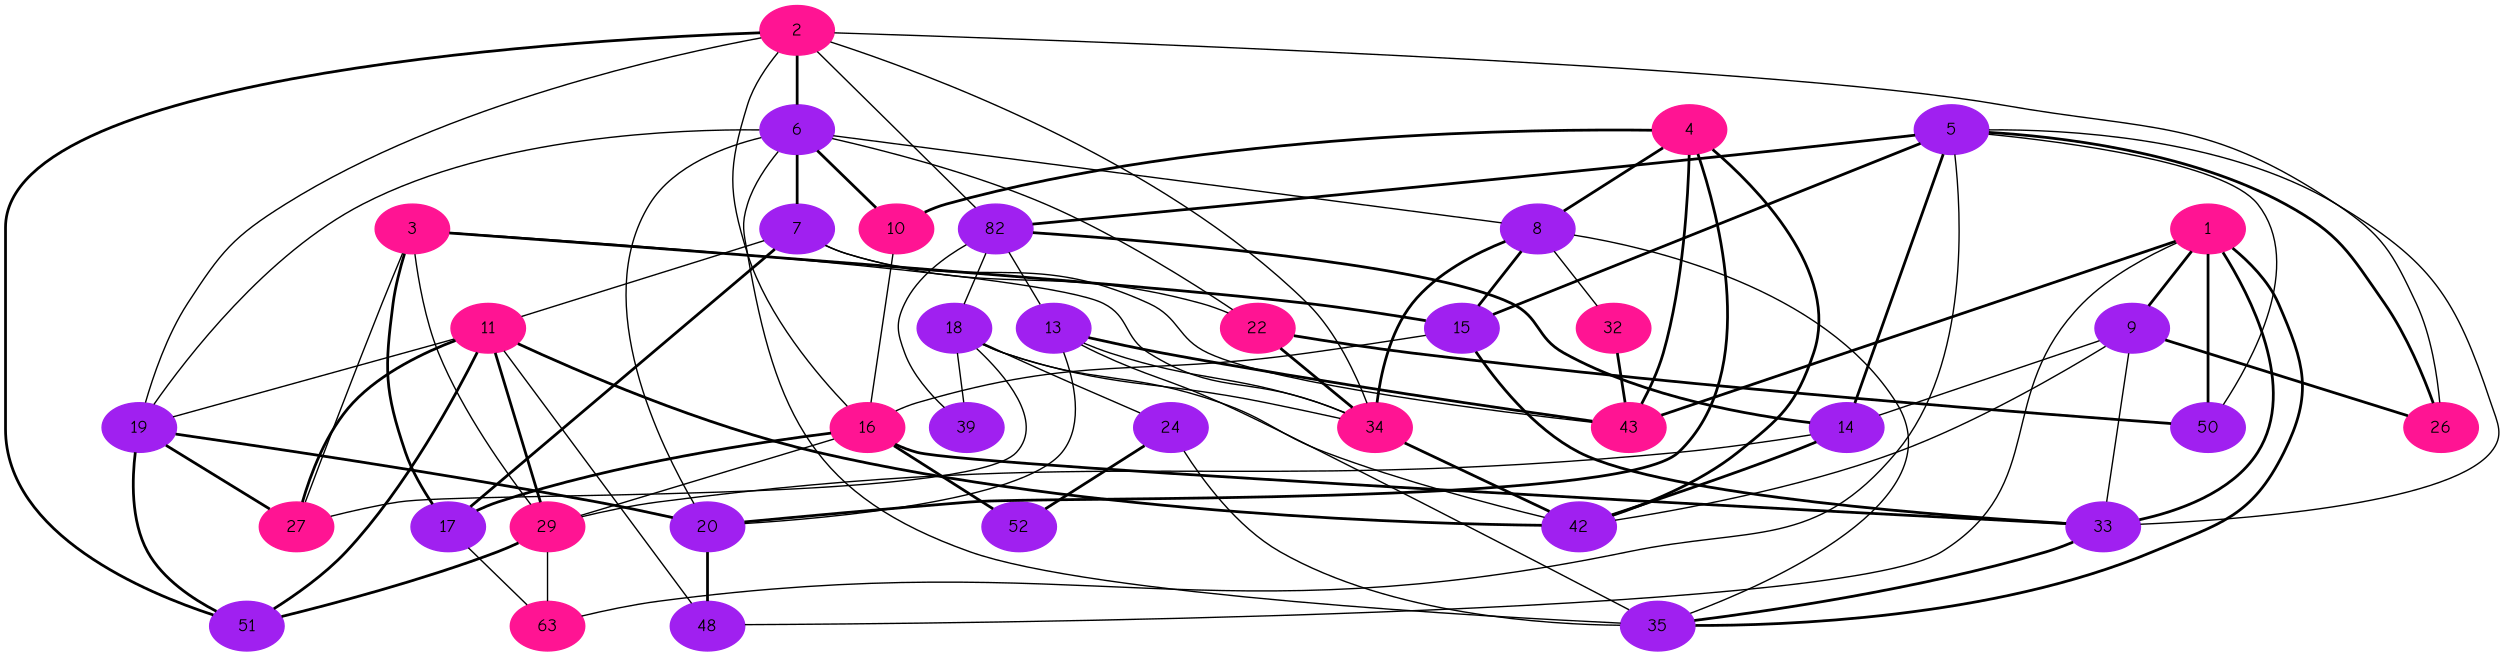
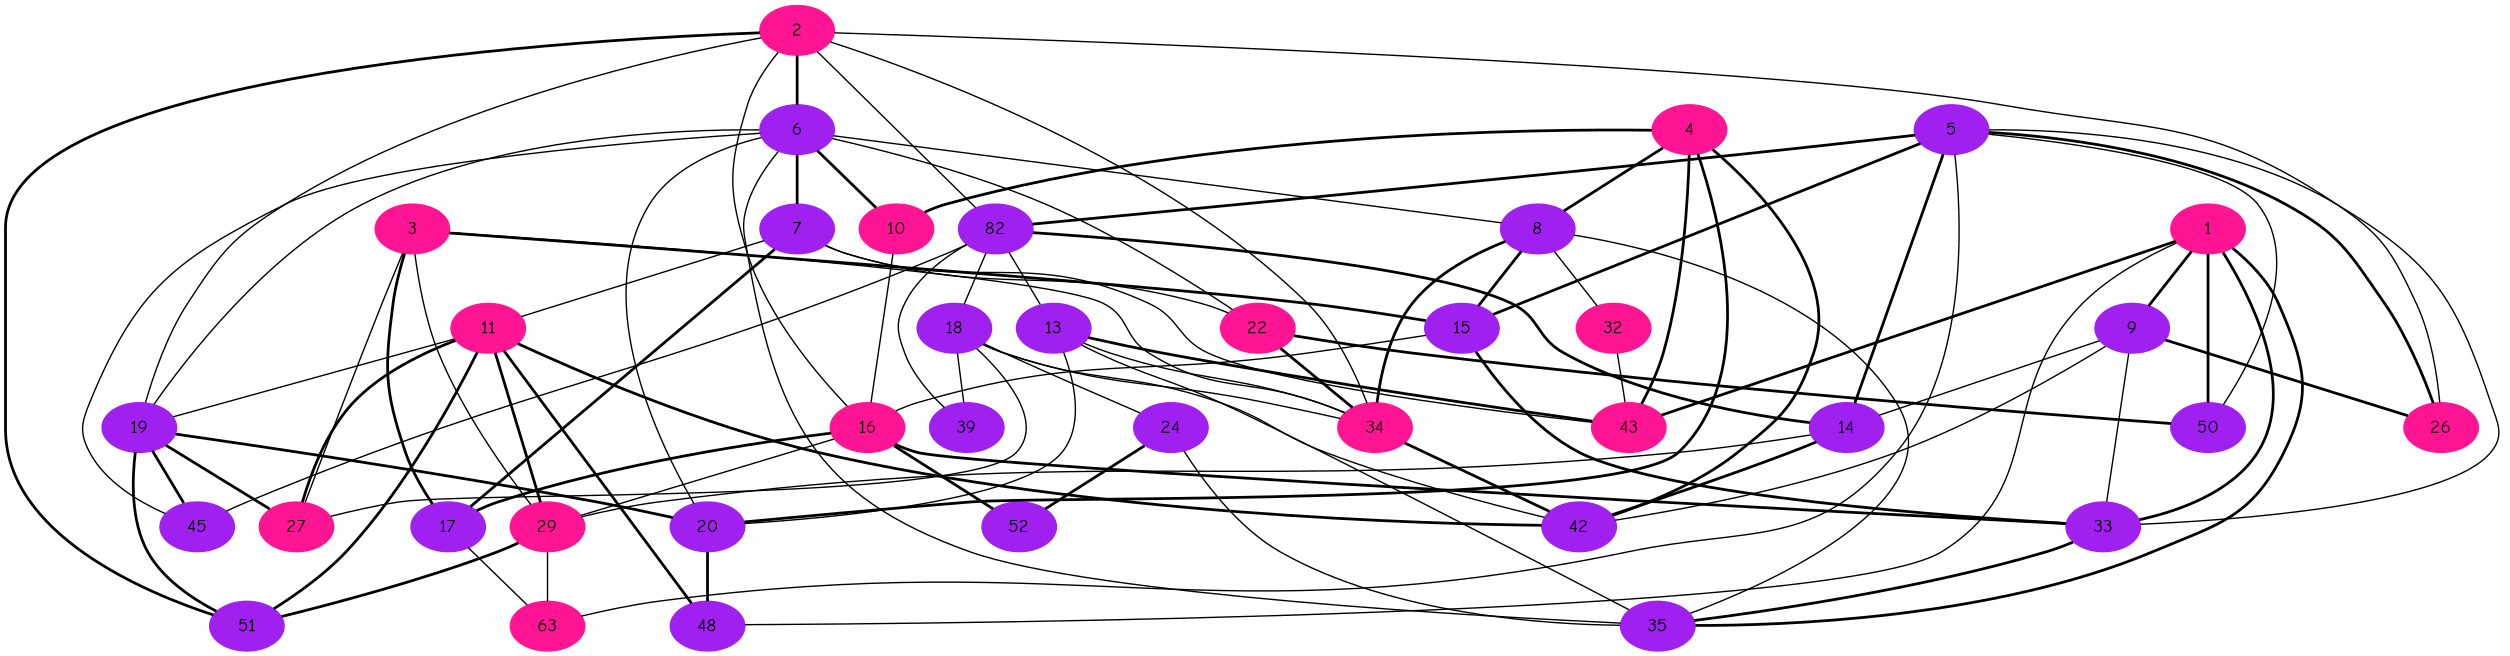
  graph {
    fontname="Comic Neue"
    node [color=purple fontname="Comic Neue" style=filled]
    edge [fontname="Comic Neue" style=bold]
    1 [color=deeppink super="+53"]
    9 [super="+36"]
    33
    35 [super="+62"]
    43 [color=deeppink super="+54"]
    48
    50
    26 [color=deeppink]
    42 [super="+47"]
    14 [super="+21"]
    2 [color=deeppink super="+49"]
    6 [super="+31"]
    n13 [label=82 super="+30"]
    16 [color=deeppink super="+46"]
    19 [super="+40"]
    34 [color=deeppink super="+44"]
    51
    8 [super="+28"]
    10 [color=deeppink super="+41"]
    20 [super="+58"]
    7
    22 [color=deeppink super="+55"]
+   45
    18 [super="+60"]
    13 [super="+59"]
    39
    17 [super="+25"]
    29 [color=deeppink super="+56"]
    52
    27 [color=deeppink]
    24
    3 [color=deeppink super="+23"]
    15 [super="+57"]
    63 [color=deeppink]
    4 [color=deeppink super="+38"]
    32 [color=deeppink]
    5 [super="+37"]
    11 [color=deeppink super="+61"]
    1 -- 9
    1 -- 33
    1 -- 35
    1 -- 43
    1 -- 48 [style=solid]
    1 -- 50 [weight=2]
    9 -- 33 [style=solid]
    9 -- 26
    9 -- 42 [style=solid]
    9 -- 14 [style=solid]
    33 -- 35
    14 -- 42
    14 -- 29 [style=solid]
    2 -- 26 [style=solid]
    2 -- 6
    2 -- n13 [style=solid]
    2 -- 16 [style=solid]
    2 -- 19 [style=solid]
    2 -- 34 [style=solid]
    2 -- 51
    6 -- 35 [style=solid]
    6 -- 19 [style=solid]
    6 -- 8 [style=solid]
    6 -- 10 [weight=2]
    6 -- 20 [style=solid]
    6 -- 7
    6 -- 22 [style=solid]
+   6 -- 45 [style=solid]
    n13 -- 14
+   n13 -- 45 [style=solid]
    n13 -- 18 [style=solid]
    n13 -- 13 [style=solid]
    n13 -- 39 [style=solid]
    16 -- 33 [weight=2]
    16 -- 17
    16 -- 29 [style=solid]
    16 -- 52
    19 -- 51
    19 -- 20
+   19 -- 45
    19 -- 27
    34 -- 42
    8 -- 35 [style=solid]
    8 -- 34
    8 -- 15
    8 -- 32 [style=solid]
    10 -- 16 [style=solid]
    20 -- 48
    7 -- 43 [style=solid]
    7 -- 22 [style=solid]
    7 -- 17
    7 -- 11 [style=solid]
    22 -- 50
    22 -- 34
    18 -- 42 [style=solid]
    18 -- 34 [style=solid]
    18 -- 39 [style=solid]
    18 -- 27 [style=solid]
    18 -- 24 [style=solid]
    13 -- 35 [style=solid]
    13 -- 43
    13 -- 34 [style=solid weight=2]
    13 -- 20 [style=solid]
    17 -- 63 [style=solid]
    29 -- 51
    29 -- 63 [style=solid]
    24 -- 35 [style=solid]
    24 -- 52
    3 -- 34 [style=solid]
    3 -- 17
    3 -- 29 [style=solid]
    3 -- 27 [style=solid]
    3 -- 15
    15 -- 33
    15 -- 16 [style=solid]
    4 -- 43 [weight=2]
    4 -- 42
    4 -- 8
    4 -- 10
    4 -- 20
-   32 -- 43
+   32 -- 43 [style=solid]
    5 -- 33 [style=solid]
    5 -- 50 [style=solid]
    5 -- 26
    5 -- 14
    5 -- n13
    5 -- 15
    5 -- 63 [style=solid]
-   11 -- 48 [style=solid]
+   11 -- 48
    11 -- 42
    11 -- 19 [style=solid]
    11 -- 51
    11 -- 29 [weight=2]
    11 -- 27
  }
